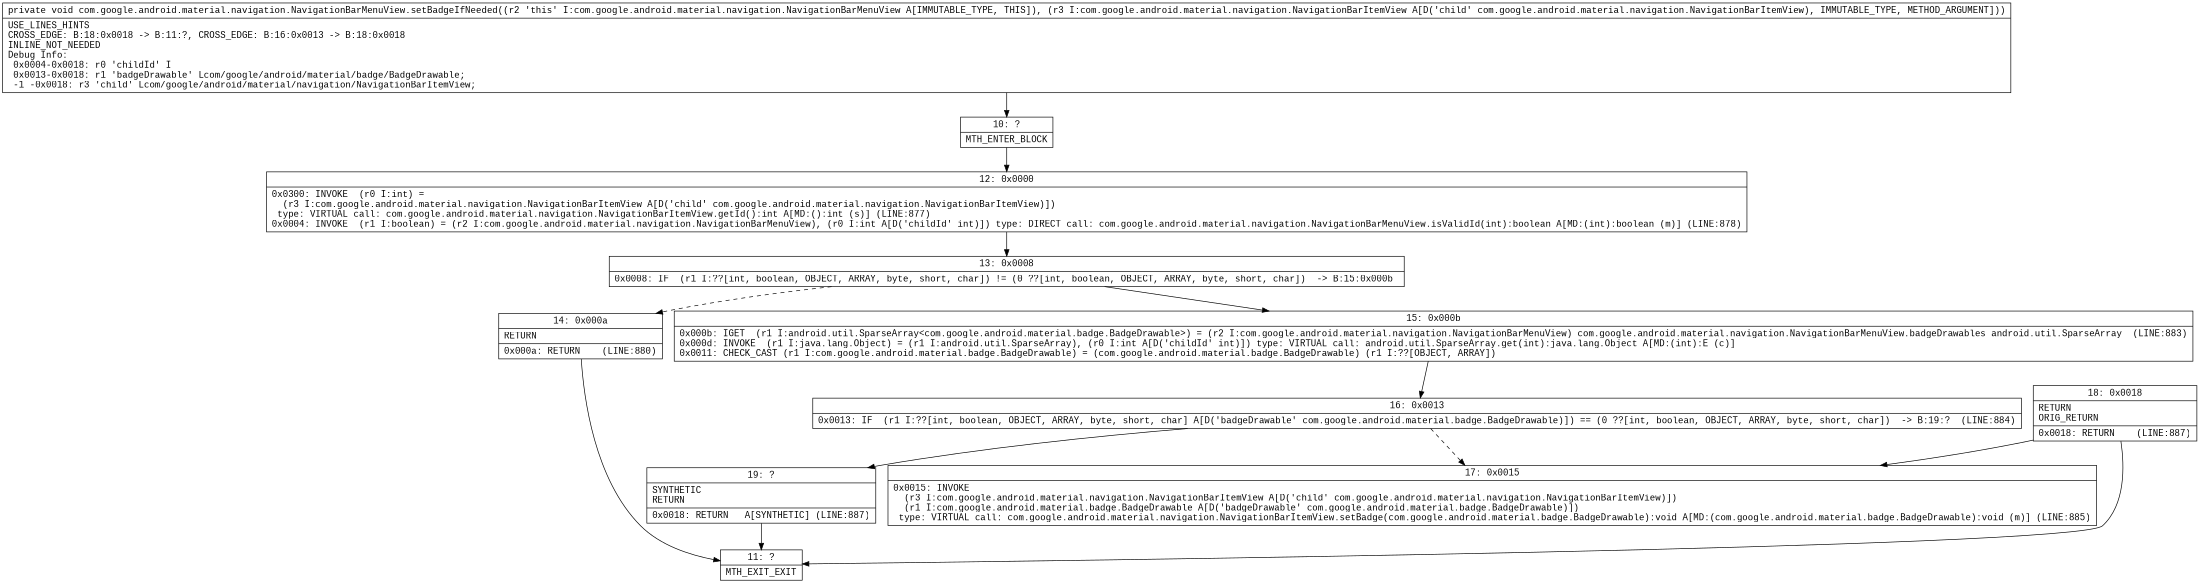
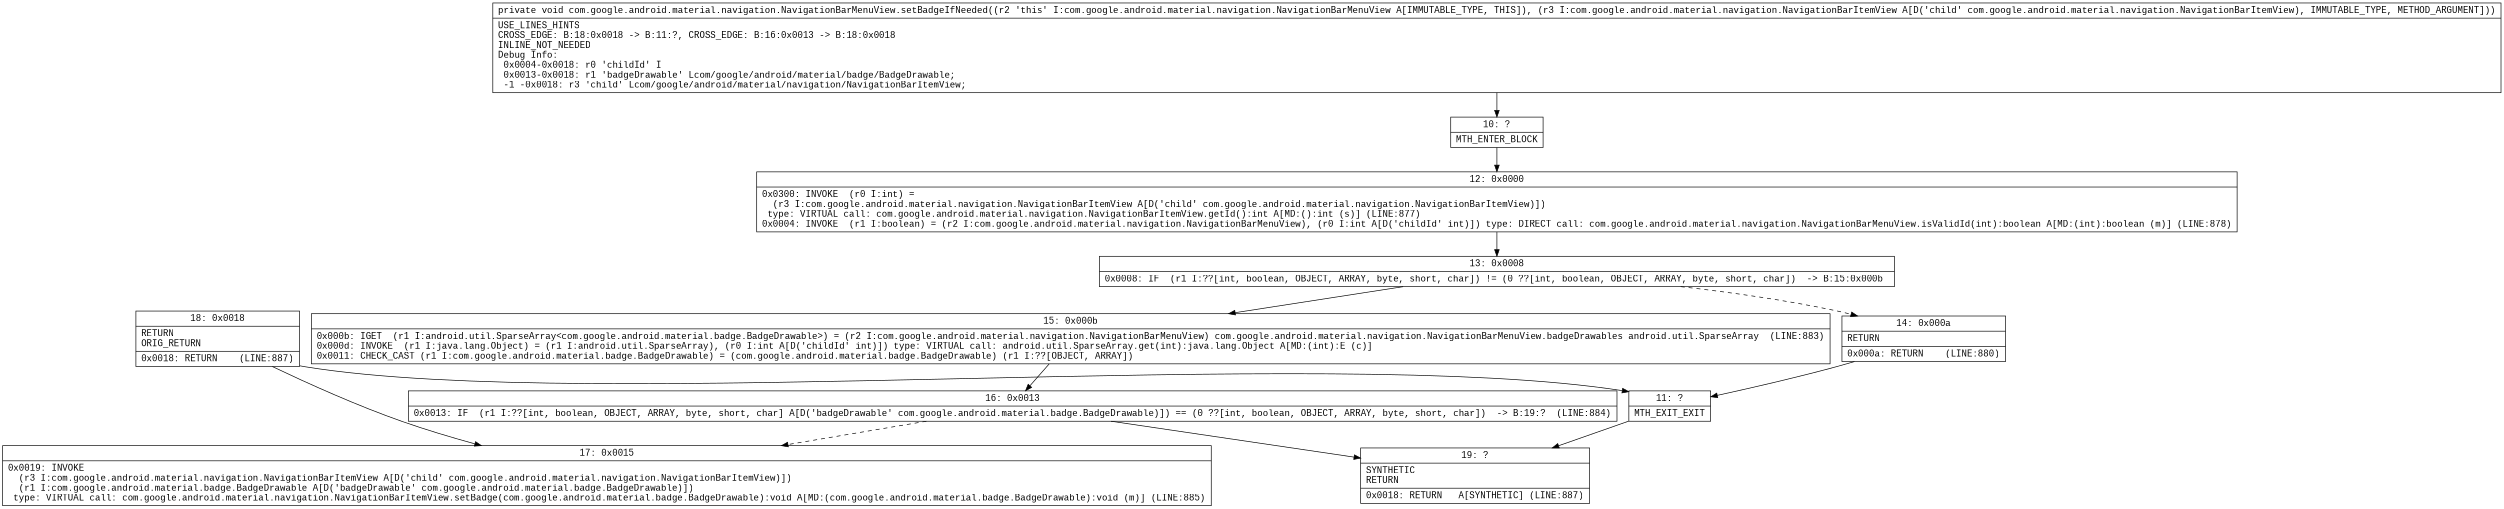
  digraph {
    fontname="Liberation Mono"
    node [fontname="Liberation Mono" shape=record]
    edge [fontname="Liberation Mono"]
    n1 [label="{10\:\ ?|MTH_ENTER_BLOCK\l}"]
    n2 [label="{12\:\ 0x0000|0x0300: INVOKE  (r0 I:int) = \l  (r3 I:com.google.android.material.navigation.NavigationBarItemView A[D('child' com.google.android.material.navigation.NavigationBarItemView)])\l type: VIRTUAL call: com.google.android.material.navigation.NavigationBarItemView.getId():int A[MD:():int (s)] (LINE:877)\l0x0004: INVOKE  (r1 I:boolean) = (r2 I:com.google.android.material.navigation.NavigationBarMenuView), (r0 I:int A[D('childId' int)]) type: DIRECT call: com.google.android.material.navigation.NavigationBarMenuView.isValidId(int):boolean A[MD:(int):boolean (m)] (LINE:878)\l}"]
    n3 [label="{13\:\ 0x0008|0x0008: IF  (r1 I:??[int, boolean, OBJECT, ARRAY, byte, short, char]) != (0 ??[int, boolean, OBJECT, ARRAY, byte, short, char])  \-\> B:15:0x000b \l}"]
    n4 [label="{14\:\ 0x000a|RETURN\l|0x000a: RETURN    (LINE:880)\l}"]
    n5 [label="{15\:\ 0x000b|0x000b: IGET  (r1 I:android.util.SparseArray\<com.google.android.material.badge.BadgeDrawable\>) = (r2 I:com.google.android.material.navigation.NavigationBarMenuView) com.google.android.material.navigation.NavigationBarMenuView.badgeDrawables android.util.SparseArray  (LINE:883)\l0x000d: INVOKE  (r1 I:java.lang.Object) = (r1 I:android.util.SparseArray), (r0 I:int A[D('childId' int)]) type: VIRTUAL call: android.util.SparseArray.get(int):java.lang.Object A[MD:(int):E (c)]\l0x0011: CHECK_CAST (r1 I:com.google.android.material.badge.BadgeDrawable) = (com.google.android.material.badge.BadgeDrawable) (r1 I:??[OBJECT, ARRAY]) \l}"]
    n6 [label="{11\:\ ?|MTH_EXIT_EXIT\l}"]
    n7 [label="{16\:\ 0x0013|0x0013: IF  (r1 I:??[int, boolean, OBJECT, ARRAY, byte, short, char] A[D('badgeDrawable' com.google.android.material.badge.BadgeDrawable)]) == (0 ??[int, boolean, OBJECT, ARRAY, byte, short, char])  \-\> B:19:?  (LINE:884)\l}"]
-   n8 [label="{17\:\ 0x0015|0x0015: INVOKE  \l  (r3 I:com.google.android.material.navigation.NavigationBarItemView A[D('child' com.google.android.material.navigation.NavigationBarItemView)])\l  (r1 I:com.google.android.material.badge.BadgeDrawable A[D('badgeDrawable' com.google.android.material.badge.BadgeDrawable)])\l type: VIRTUAL call: com.google.android.material.navigation.NavigationBarItemView.setBadge(com.google.android.material.badge.BadgeDrawable):void A[MD:(com.google.android.material.badge.BadgeDrawable):void (m)] (LINE:885)\l}"]
+   n8 [label="{17\:\ 0x0015|0x0019: INVOKE  \l  (r3 I:com.google.android.material.navigation.NavigationBarItemView A[D('child' com.google.android.material.navigation.NavigationBarItemView)])\l  (r1 I:com.google.android.material.badge.BadgeDrawable A[D('badgeDrawable' com.google.android.material.badge.BadgeDrawable)])\l type: VIRTUAL call: com.google.android.material.navigation.NavigationBarItemView.setBadge(com.google.android.material.badge.BadgeDrawable):void A[MD:(com.google.android.material.badge.BadgeDrawable):void (m)] (LINE:885)\l}"]
    n9 [label="{19\:\ ?|SYNTHETIC\lRETURN\l|0x0018: RETURN   A[SYNTHETIC] (LINE:887)\l}"]
    n10 [label="{18\:\ 0x0018|RETURN\lORIG_RETURN\l|0x0018: RETURN    (LINE:887)\l}"]
    n11 [label="{private void com.google.android.material.navigation.NavigationBarMenuView.setBadgeIfNeeded((r2 'this' I:com.google.android.material.navigation.NavigationBarMenuView A[IMMUTABLE_TYPE, THIS]), (r3 I:com.google.android.material.navigation.NavigationBarItemView A[D('child' com.google.android.material.navigation.NavigationBarItemView), IMMUTABLE_TYPE, METHOD_ARGUMENT]))  | USE_LINES_HINTS\lCROSS_EDGE: B:18:0x0018 \-\> B:11:?, CROSS_EDGE: B:16:0x0013 \-\> B:18:0x0018\lINLINE_NOT_NEEDED\lDebug Info:\l  0x0004\-0x0018: r0 'childId' I\l  0x0013\-0x0018: r1 'badgeDrawable' Lcom\/google\/android\/material\/badge\/BadgeDrawable;\l  \-1 \-0x0018: r3 'child' Lcom\/google\/android\/material\/navigation\/NavigationBarItemView;\l}"]
    n1 -> n2
    n2 -> n3
    n3 -> n4 [style=dashed]
    n3 -> n5
    n4 -> n6
    n5 -> n7
    n7 -> n8 [style=dashed]
    n7 -> n9
-   n9 -> n6
+   n6 -> n9
    n10 -> n6
    n10 -> n8
    n11 -> n1
  }
